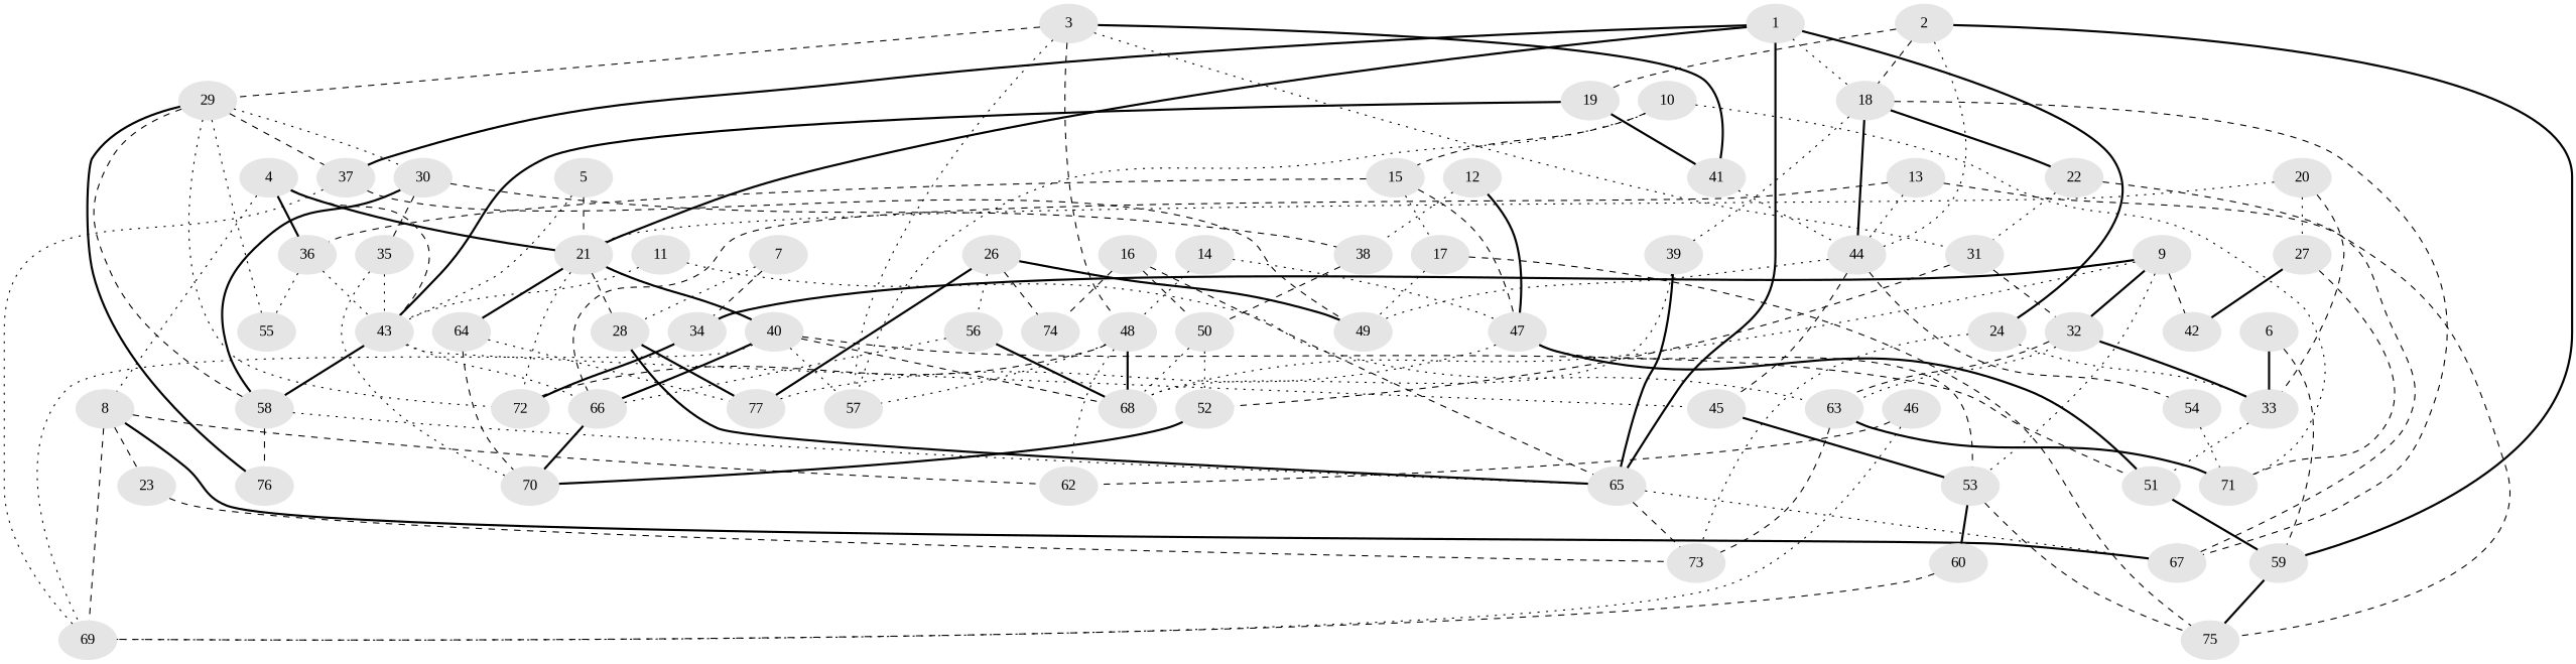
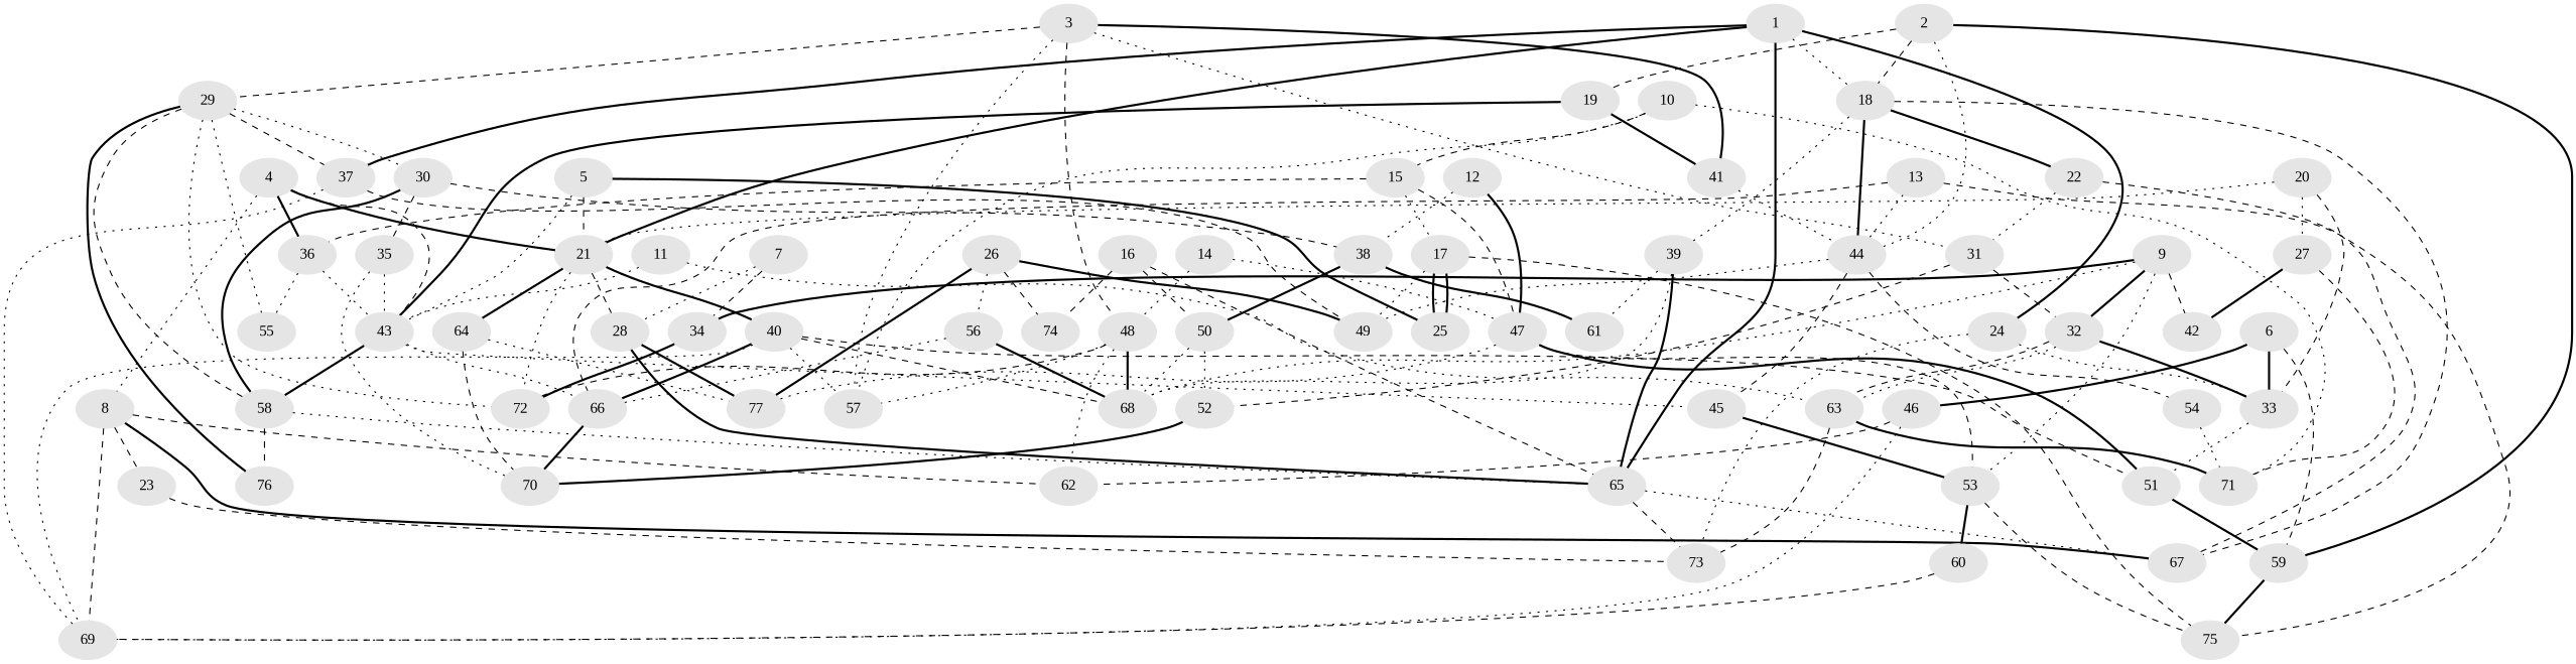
  graph {
    fontname="Liberation Serif"
    node [color=gray90 fontname="Liberation Serif" style=filled]
    edge [fontname="Liberation Serif" style=dotted]
    1
    18
    21
    24
    37
    65
    44
    67
    22
    39
    28
    40
    64
    72
    33
    73
    69
    49
    2
    19
    59
    41
    43
    45
    54
    75
    3
    29
    31
    48
    57
    30
    55
    58
    76
    32
    52
    62
    68
    4
    8
    36
    23
    66
    5
+   25
    6
    46
    51
    7
    34
    77
    9
    42
    53
    63
    60
    10
    15
    71
    47
    17
    11
    12
    38
    50
+   61
    13
    70
    14
    16
    74
    20
    27
    26
    56
    35
    1 -- 18
    1 -- 21 [style=bold]
    1 -- 24 [style=bold]
    1 -- 37 [style=bold]
    1 -- 65 [style=bold]
    18 -- 44 [style=bold]
    18 -- 67 [style=dashed]
    18 -- 22 [style=bold]
    18 -- 39
    21 -- 28 [style=dashed]
    21 -- 40 [style=bold]
    21 -- 64 [style=bold]
    21 -- 72
    24 -- 33
    24 -- 73
    37 -- 69
    37 -- 49 [style=dashed]
    65 -- 67
    65 -- 73 [style=dashed]
    44 -- 49
    44 -- 45 [style=dashed]
    44 -- 54 [style=dashed]
    22 -- 67 [style=dashed]
    22 -- 31
    39 -- 65 [style=bold]
    39 -- 68
+   39 -- 61
    28 -- 65 [style=bold]
    28 -- 77 [style=bold]
    40 -- 69
    40 -- 57
    40 -- 68 [style=dashed]
    40 -- 66 [style=bold]
    40 -- 51 [style=dashed]
    64 -- 77
    64 -- 70 [style=dashed]
    33 -- 51
    2 -- 18 [style=dashed]
    2 -- 44
    2 -- 19 [style=dashed]
    2 -- 59 [style=bold]
    19 -- 41 [style=bold]
    19 -- 43 [style=bold]
    59 -- 75 [style=bold]
    41 -- 44
    43 -- 45
    43 -- 58 [style=bold]
    43 -- 66
    45 -- 53 [style=bold]
    54 -- 71
    3 -- 41 [style=bold]
    3 -- 29 [style=dashed]
    3 -- 31
    3 -- 48 [style=dashed]
    3 -- 57
    29 -- 37 [style=dashed]
    29 -- 72
    29 -- 30
    29 -- 55
    29 -- 58 [style=dashed]
    29 -- 76 [style=bold]
    31 -- 32 [style=dashed]
    31 -- 52 [style=dashed]
    48 -- 72 [style=dashed]
    48 -- 57
    48 -- 62
    48 -- 68 [style=bold]
    30 -- 58 [style=bold]
    30 -- 38 [style=dashed]
    30 -- 35 [style=dashed]
    58 -- 65
    58 -- 76 [style=dashed]
    32 -- 33 [style=bold]
    32 -- 63 [style=dashed]
    32 -- 63
    52 -- 70 [style=bold]
    4 -- 21 [style=bold]
    4 -- 43 [style=dashed]
    4 -- 8
    4 -- 36 [style=bold]
    8 -- 67 [style=bold]
    8 -- 69 [style=dashed]
    8 -- 62 [style=dashed]
    8 -- 23 [style=dashed]
    36 -- 43
    36 -- 55
    23 -- 73 [style=dashed]
    66 -- 70 [style=bold]
    5 -- 21 [style=dashed]
    5 -- 43
+   5 -- 25 [style=bold]
    6 -- 33 [style=bold]
    6 -- 59 [style=dashed]
+   6 -- 46 [style=bold]
    46 -- 69
    46 -- 62 [style=dashed]
    51 -- 59 [style=bold]
    7 -- 28
    7 -- 34 [style=dashed]
    34 -- 72 [style=bold]
    9 -- 32 [style=bold]
    9 -- 68
    9 -- 34 [style=bold]
    9 -- 42 [style=dashed]
    9 -- 53
    53 -- 75 [style=dashed]
    53 -- 60 [style=bold]
    63 -- 73 [style=dashed]
    63 -- 71 [style=bold]
    60 -- 69 [style=dashed]
    10 -- 57
    10 -- 15 [style=dashed]
    10 -- 71
    15 -- 36 [style=dashed]
    15 -- 47 [style=dashed]
    15 -- 17
    47 -- 51 [style=bold]
    47 -- 77
    47 -- 53 [style=dashed]
    17 -- 49
    17 -- 75 [style=dashed]
+   17 -- 25 [style=bold]
+   17 -- 25 [style=bold]
    11 -- 43
    11 -- 63
    12 -- 47 [style=bold]
    12 -- 38
-   38 -- 50 [style=dashed]
+   38 -- 50 [style=bold]
+   38 -- 61 [style=bold]
    50 -- 52
    50 -- 68
    13 -- 44
    13 -- 75 [style=dashed]
    13 -- 66 [style=dashed]
    14 -- 48
    14 -- 47
    16 -- 65 [style=dashed]
    16 -- 50 [style=dashed]
    16 -- 74 [style=dashed]
    20 -- 21
    20 -- 33 [style=dashed]
    20 -- 27
    27 -- 42 [style=bold]
    27 -- 71 [style=dashed]
    26 -- 49 [style=bold]
    26 -- 77 [style=bold]
    26 -- 74 [style=dashed]
    26 -- 56
    56 -- 68 [style=bold]
    56 -- 66
    35 -- 43
    35 -- 70
  }
